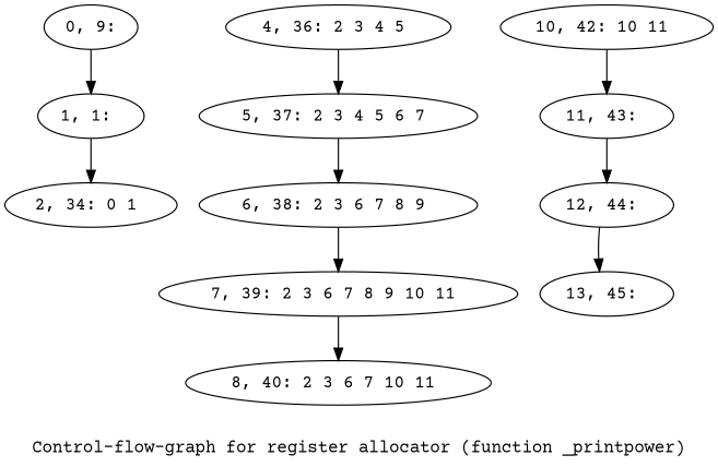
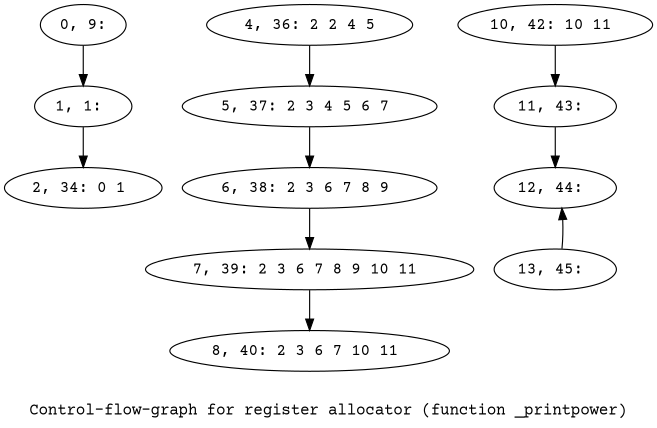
  digraph {
    fontname="Courier Prime"
    label="Control-flow-graph for register allocator (function _printpower)"
    node [fontname="Courier Prime"]
    edge [fontname="Courier Prime"]
    n1 [label="0, 9:"]
    n2 [label="1, 1: "]
    n3 [label="2, 34: 0 1 "]
-   n4 [label="4, 36: 2 3 4 5 "]
+   n4 [label="4, 36: 2 2 4 5"]
    n5 [label="5, 37: 2 3 4 5 6 7 "]
    n6 [label="6, 38: 2 3 6 7 8 9 "]
    n7 [label="7, 39: 2 3 6 7 8 9 10 11 "]
    n8 [label="8, 40: 2 3 6 7 10 11 "]
    n9 [label="10, 42: 10 11 "]
    n10 [label="11, 43: "]
    n11 [label="12, 44: "]
    n12 [label="13, 45: "]
    n1 -> n2
    n2 -> n3
    n4 -> n5
    n5 -> n6
    n6 -> n7
    n7 -> n8
    n9 -> n10
    n10 -> n11
-   n11 -> n12
+   n12 -> n11
  }
